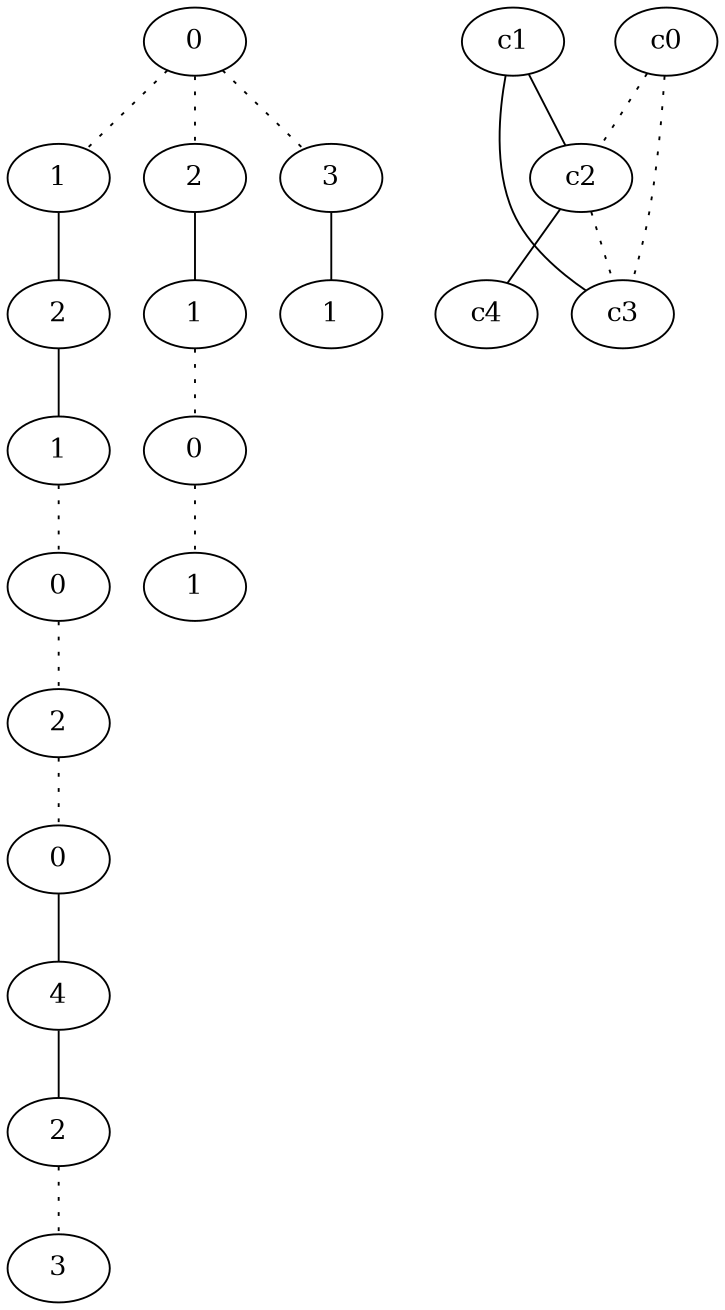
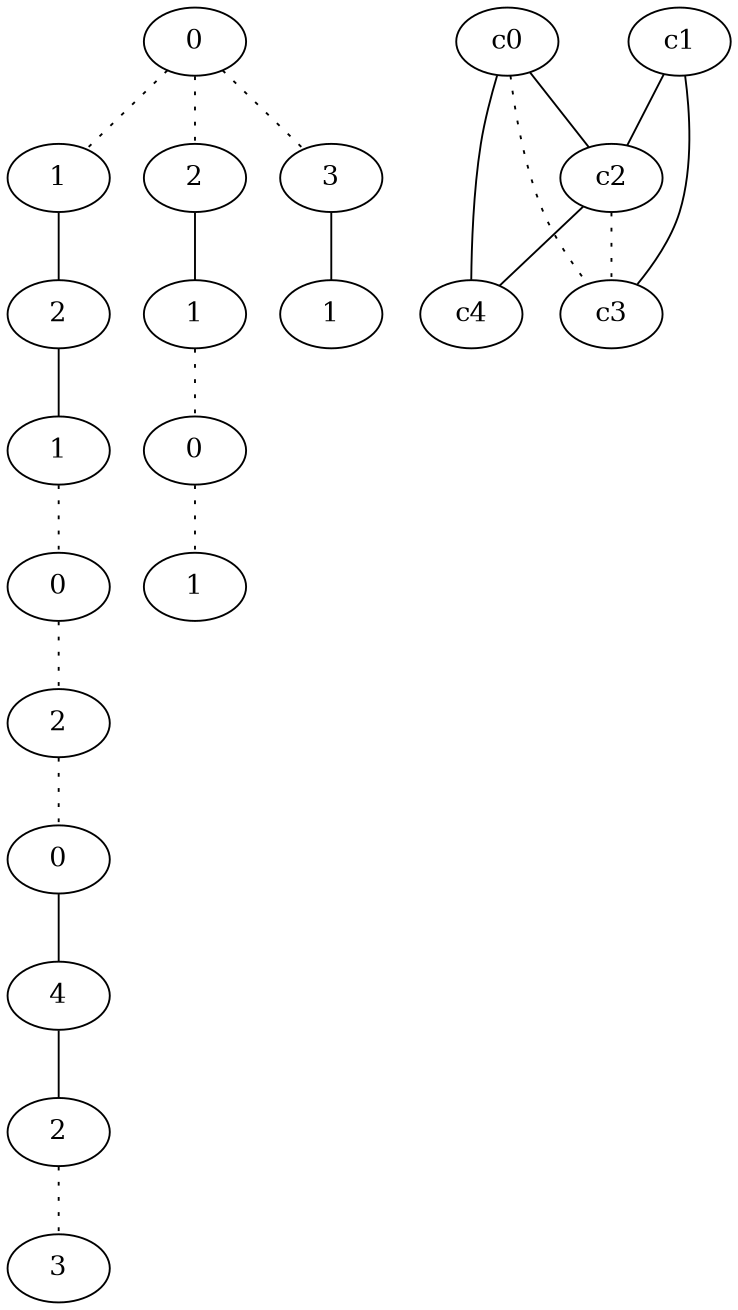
  graph {
    edge [style=dotted]
    n1 [label=0]
    n2 [label=1]
    n3 [label=2]
    n4 [label=3]
    n5 [label=2]
    n6 [label=1]
    n7 [label=1]
    n8 [label=1]
    n9 [label=0]
    n10 [label=2]
    n11 [label=0]
    n12 [label=4]
    n13 [label=2]
    n14 [label=3]
    n15 [label=0]
    n16 [label=1]
    c0
    c2
    c3
    c4
    c1
    n1 -- n2
    n1 -- n3
    n1 -- n4
    n2 -- n5 [style=""]
    n3 -- n6 [style=""]
    n4 -- n7 [style=""]
    n5 -- n8 [style=""]
    n6 -- n15
    n8 -- n9
    n9 -- n10
    n10 -- n11
    n11 -- n12 [style=""]
    n12 -- n13 [style=""]
    n13 -- n14
    n15 -- n16
-   c0 -- c2
+   c0 -- c2 [style=solid]
    c0 -- c3
+   c0 -- c4 [style=""]
    c2 -- c3
    c2 -- c4 [style=""]
    c1 -- c2 [style=""]
    c1 -- c3 [style=""]
  }
